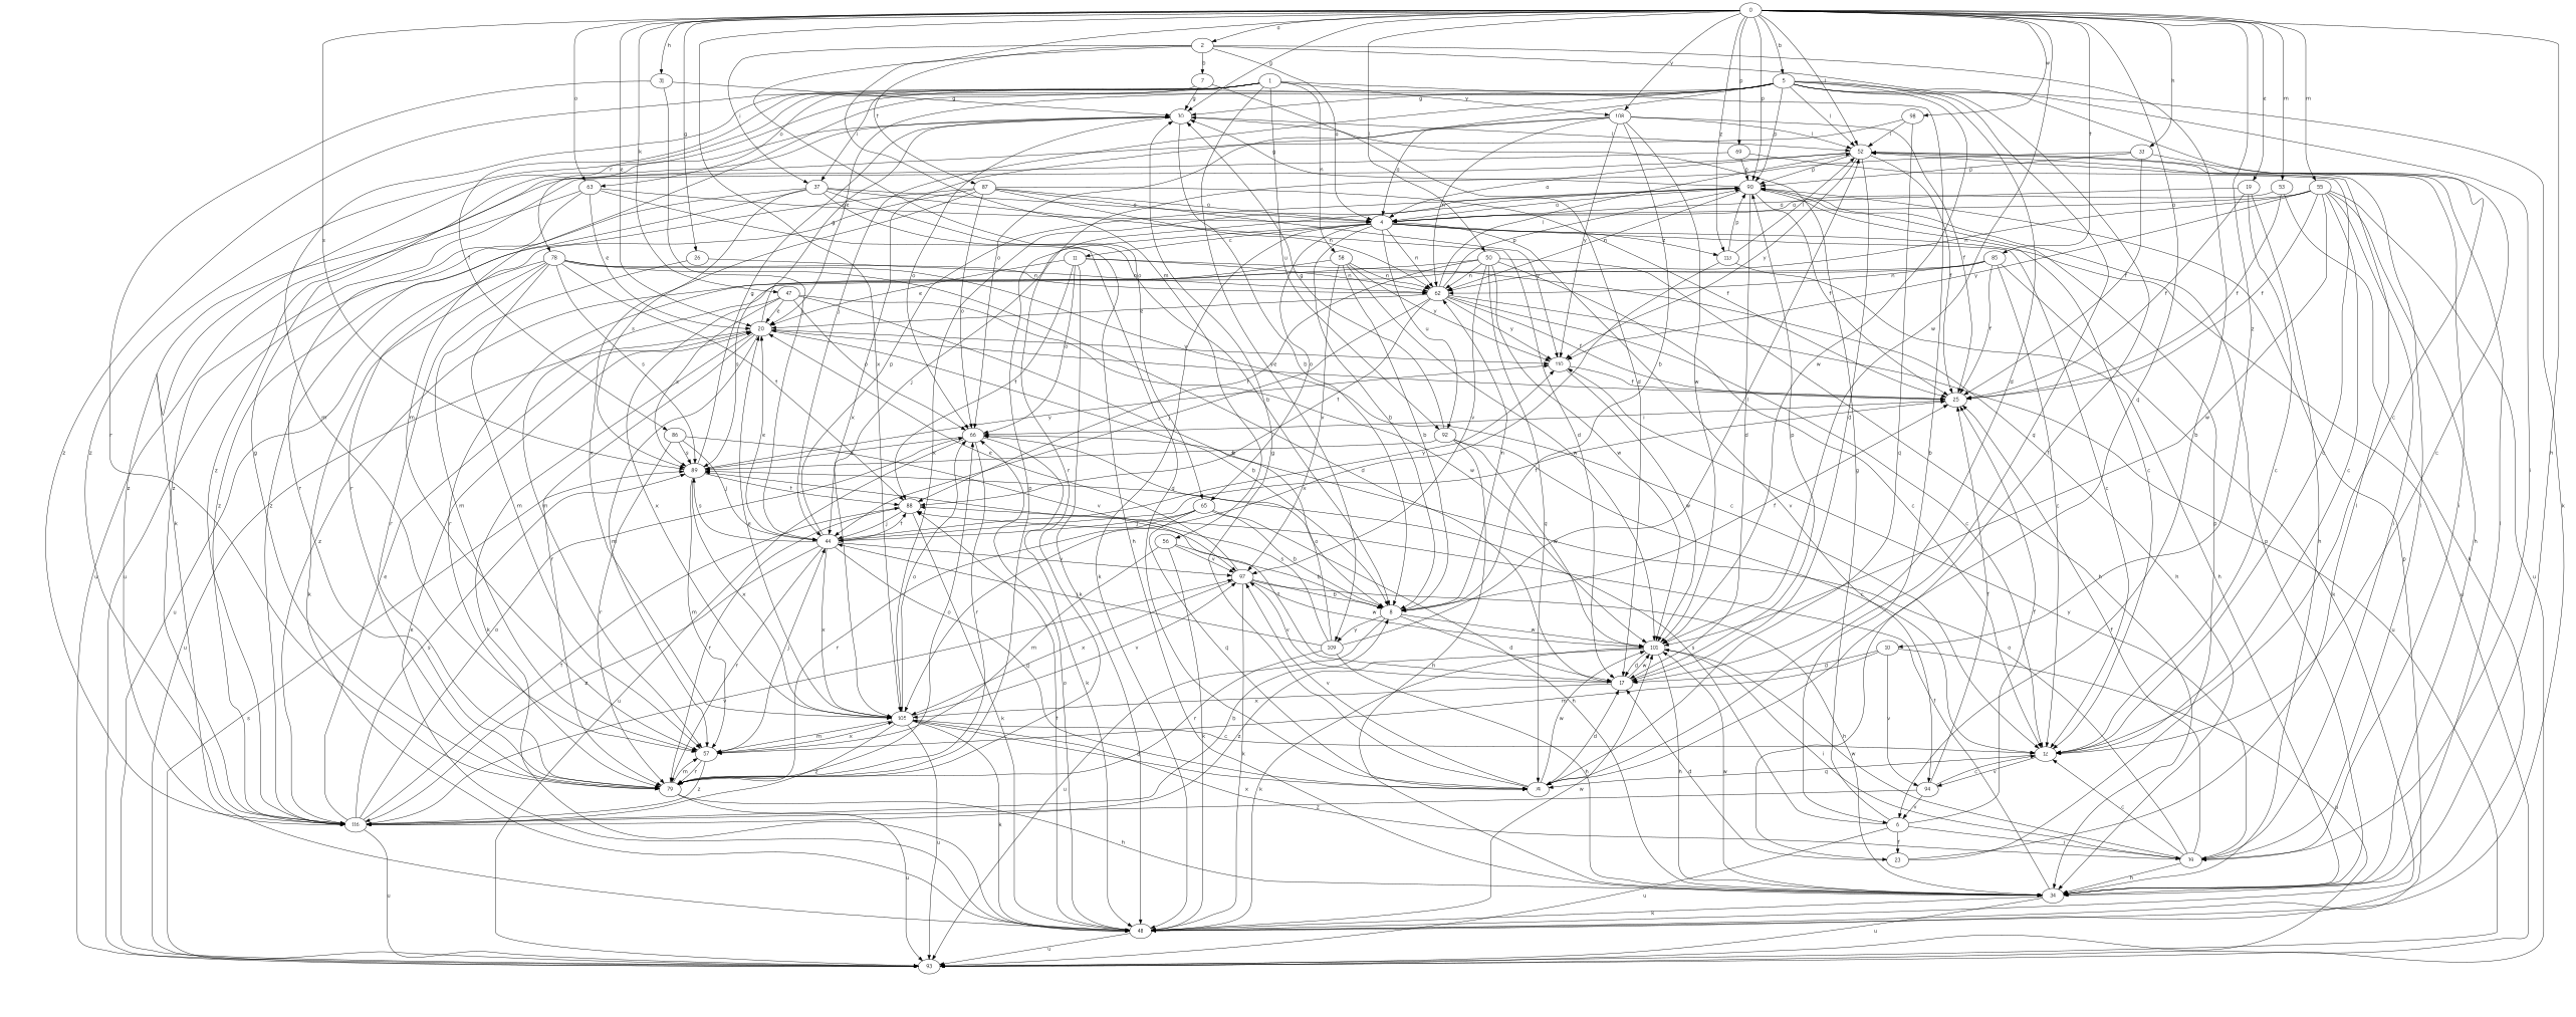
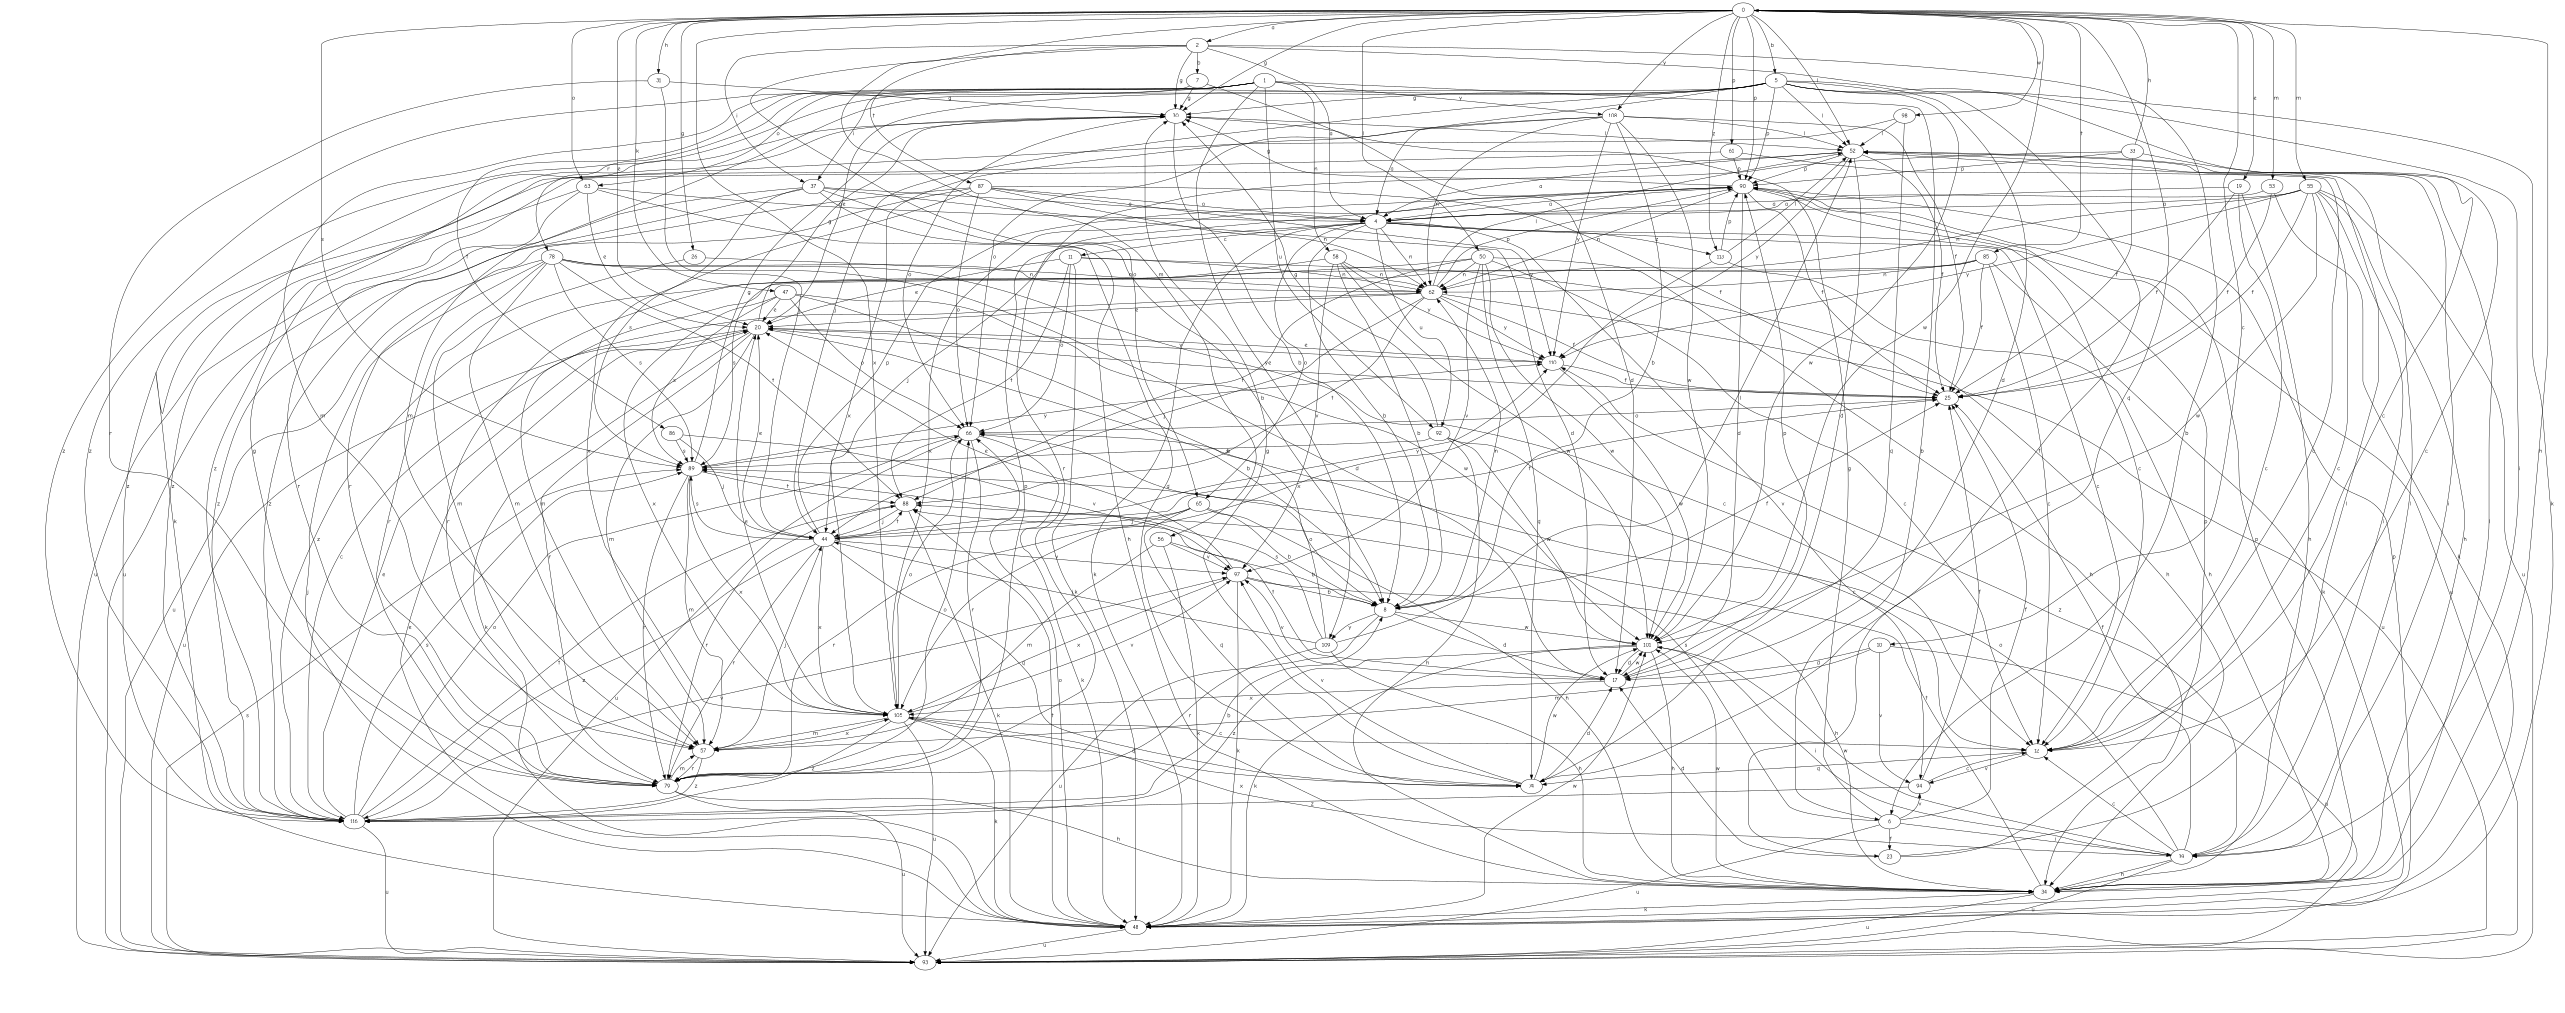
  strict digraph {
    fontname="Comic Neue"
    node [fontname="Comic Neue"]
    edge [fontname="Comic Neue"]
    0
    2
    5
    10
    19
    20
    26
    30
    31
    33
    34
    47
    50
    52
    53
    55
    56
    63
-   69
+   69 [label=61]
    n20 [label=90]
    74
    n22 [label=89]
    85
    98
    101
    105
    108
    113
    6
    37
    4
    7
    23
    65
    87
    57
    12
    44
    48
    17
    39
    66
    116
    93
    94
    25
    8
    79
    110
    62
    88
    97
    1
    58
    78
    86
    92
    109
    11
    0 -> 2 [label=a]
    0 -> 5 [label=b]
-   0 -> 10 [label=z]
+   0 -> 10 [label=c]
    0 -> 19 [label=e]
    0 -> 20 [label=e]
    0 -> 26 [label=g]
    0 -> 30 [label=g]
    0 -> 31 [label=h]
-   0 -> 33 [label=h]
+   33 -> 0 [label=h]
    0 -> 34 [label=h]
    0 -> 47 [label=k]
    0 -> 50 [label=l]
    0 -> 52 [label=l]
    0 -> 53 [label=m]
    0 -> 55 [label=m]
    0 -> 56 [label=m]
    0 -> 63 [label=o]
    0 -> 69 [label=p]
    0 -> n20 [label=p]
    0 -> 74 [label=q]
    0 -> n22 [label=s]
    0 -> 85 [label=t]
    0 -> 98 [label=w]
    0 -> 101 [label=w]
    0 -> 105 [label=x]
    0 -> 108 [label=y]
    0 -> 113 [label=z]
+   2 -> 30 [label=g]
    2 -> 6 [label=b]
    2 -> 37 [label=i]
    2 -> 4 [label=a]
    2 -> 7 [label=b]
    2 -> 23 [label=f]
    2 -> 65 [label=o]
    2 -> 87 [label=t]
    5 -> 20 [label=e]
    5 -> 30 [label=g]
    5 -> 52 [label=l]
    5 -> n20 [label=p]
-   5 -> 74 [label=q]
    5 -> 101 [label=w]
    5 -> 57 [label=m]
    5 -> 12 [label=c]
    5 -> 44 [label=j]
    5 -> 48 [label=k]
    5 -> 17 [label=d]
    5 -> 39 [label=i]
    5 -> 66 [label=o]
    5 -> 116 [label=z]
    10 -> 57 [label=m]
    10 -> 17 [label=d]
    10 -> 93 [label=u]
    10 -> 94 [label=v]
    19 -> 34 [label=h]
    19 -> 4 [label=a]
    19 -> 12 [label=c]
    19 -> 25 [label=f]
    20 -> 30 [label=g]
    20 -> 57 [label=m]
    20 -> 48 [label=k]
    20 -> 93 [label=u]
    20 -> 8 [label=b]
    20 -> 79 [label=r]
    20 -> 110 [label=y]
    26 -> 57 [label=m]
    26 -> 62 [label=n]
    30 -> 52 [label=l]
    30 -> 48 [label=k]
    30 -> 66 [label=o]
    30 -> 8 [label=b]
    31 -> 30 [label=g]
    31 -> 44 [label=j]
    31 -> 79 [label=r]
    33 -> n20 [label=p]
    33 -> 12 [label=c]
    33 -> 25 [label=f]
    33 -> 79 [label=r]
    34 -> 52 [label=l]
    34 -> n20 [label=p]
    34 -> 101 [label=w]
    34 -> 48 [label=k]
    34 -> 93 [label=u]
    34 -> 88 [label=t]
    47 -> 20 [label=e]
    47 -> n22 [label=s]
    47 -> 101 [label=w]
    47 -> 105 [label=x]
    47 -> 66 [label=o]
    47 -> 8 [label=b]
    50 -> 34 [label=h]
    50 -> 74 [label=q]
    50 -> 101 [label=w]
    50 -> 12 [label=c]
    50 -> 79 [label=r]
    50 -> 62 [label=n]
    50 -> 88 [label=t]
    50 -> 97 [label=v]
    52 -> n20 [label=p]
    52 -> 4 [label=a]
    52 -> 17 [label=d]
    52 -> 39 [label=i]
    52 -> 116 [label=z]
    52 -> 25 [label=f]
    52 -> 110 [label=y]
    53 -> 4 [label=a]
    53 -> 48 [label=k]
    53 -> 25 [label=f]
    55 -> 34 [label=h]
    55 -> 101 [label=w]
    55 -> 4 [label=a]
    55 -> 12 [label=c]
    55 -> 39 [label=i]
    55 -> 93 [label=u]
    55 -> 25 [label=f]
    55 -> 110 [label=y]
    55 -> 62 [label=n]
    56 -> 57 [label=m]
    56 -> 48 [label=k]
    56 -> 8 [label=b]
    56 -> 97 [label=v]
    63 -> 20 [label=e]
    63 -> 74 [label=q]
    63 -> 4 [label=a]
    63 -> 93 [label=u]
    63 -> 79 [label=r]
    69 -> n20 [label=p]
    69 -> 12 [label=c]
    69 -> 116 [label=z]
    n20 -> 30 [label=g]
    n20 -> 105 [label=x]
    n20 -> 4 [label=a]
    n20 -> 12 [label=c]
    n20 -> 17 [label=d]
    n20 -> 25 [label=f]
    n20 -> 62 [label=n]
    74 -> 30 [label=g]
    74 -> 101 [label=w]
    74 -> 17 [label=d]
    74 -> 97 [label=v]
    n22 -> 30 [label=g]
    n22 -> 105 [label=x]
    n22 -> 57 [label=m]
-   86 -> 79 [label=r]
+   n22 -> 79 [label=r]
    n22 -> 110 [label=y]
    n22 -> 88 [label=t]
    85 -> 57 [label=m]
    85 -> 12 [label=c]
    85 -> 48 [label=k]
    85 -> 116 [label=z]
    85 -> 25 [label=f]
    85 -> 62 [label=n]
    98 -> 52 [label=l]
    98 -> 74 [label=q]
    98 -> 116 [label=z]
    101 -> 34 [label=h]
    101 -> 48 [label=k]
    101 -> 17 [label=d]
    101 -> 39 [label=i]
    101 -> 116 [label=z]
    105 -> 20 [label=e]
    105 -> 74 [label=q]
    105 -> 57 [label=m]
    105 -> 12 [label=c]
    105 -> 48 [label=k]
    105 -> 66 [label=o]
    105 -> 116 [label=z]
    105 -> 93 [label=u]
    105 -> 97 [label=v]
    108 -> 52 [label=l]
    108 -> 101 [label=w]
    108 -> 105 [label=x]
    108 -> 4 [label=a]
    108 -> 25 [label=f]
    108 -> 8 [label=b]
    108 -> 110 [label=y]
    108 -> 62 [label=n]
    113 -> 34 [label=h]
    113 -> 52 [label=l]
    113 -> n20 [label=p]
    113 -> 105 [label=x]
    6 -> 30 [label=g]
    6 -> n22 [label=s]
    6 -> 23 [label=f]
    6 -> 39 [label=i]
    6 -> 93 [label=u]
-   94 -> 6 [label=v]
+   6 -> 94 [label=v]
    6 -> 25 [label=f]
    37 -> 34 [label=h]
    37 -> n22 [label=s]
    37 -> 4 [label=a]
    37 -> 17 [label=d]
    37 -> 116 [label=z]
    37 -> 93 [label=u]
    37 -> 8 [label=b]
    4 -> 113 [label=z]
    4 -> 65 [label=o]
    4 -> 12 [label=c]
    4 -> 44 [label=j]
    4 -> 48 [label=k]
    4 -> 93 [label=u]
    4 -> 94 [label=v]
    4 -> 8 [label=b]
    4 -> 62 [label=n]
    4 -> 92 [label=u]
    4 -> 11 [label=c]
    7 -> 30 [label=g]
    7 -> 17 [label=d]
    7 -> 116 [label=z]
    23 -> 52 [label=l]
    23 -> n20 [label=p]
    23 -> 17 [label=d]
    65 -> 34 [label=h]
    65 -> 74 [label=q]
    65 -> 44 [label=j]
    65 -> 8 [label=b]
    65 -> 79 [label=r]
    87 -> 105 [label=x]
    87 -> 4 [label=a]
    87 -> 66 [label=o]
    87 -> 116 [label=z]
    87 -> 25 [label=f]
    87 -> 79 [label=r]
    87 -> 110 [label=y]
    87 -> 62 [label=n]
    57 -> 105 [label=x]
    57 -> 44 [label=j]
    57 -> 116 [label=z]
    57 -> 79 [label=r]
    12 -> 74 [label=q]
    12 -> 94 [label=v]
    44 -> 20 [label=e]
    44 -> n20 [label=p]
    44 -> 74 [label=q]
    44 -> n22 [label=s]
    44 -> 105 [label=x]
    44 -> 116 [label=z]
    44 -> 25 [label=f]
    44 -> 79 [label=r]
    44 -> 110 [label=y]
    44 -> 88 [label=t]
    44 -> 97 [label=v]
    48 -> 20 [label=e]
    48 -> n20 [label=p]
    48 -> 101 [label=w]
    48 -> 66 [label=o]
    48 -> 93 [label=u]
    48 -> 88 [label=t]
    17 -> n20 [label=p]
    17 -> 101 [label=w]
    17 -> 105 [label=x]
    17 -> 88 [label=t]
    17 -> 97 [label=v]
    39 -> 34 [label=h]
    39 -> 52 [label=l]
    39 -> 101 [label=w]
    39 -> 105 [label=x]
    39 -> 12 [label=c]
    39 -> 66 [label=o]
+   39 -> 93 [label=u]
    39 -> 25 [label=f]
-   39 -> 110 [label=y]
+   39 -> 110 [label=z]
    66 -> n22 [label=s]
    66 -> 48 [label=k]
    66 -> 93 [label=u]
    66 -> 79 [label=r]
    116 -> 20 [label=e]
    116 -> n22 [label=s]
    116 -> 66 [label=o]
    116 -> 93 [label=u]
    116 -> 8 [label=b]
    116 -> 88 [label=t]
    116 -> 97 [label=v]
    93 -> n22 [label=s]
    94 -> 12 [label=c]
    94 -> 116 [label=z]
    94 -> 25 [label=f]
    25 -> 20 [label=e]
-   25 -> 66 [label=i]
+   25 -> 66 [label=o]
    8 -> 101 [label=w]
    8 -> 17 [label=d]
    8 -> 93 [label=u]
    8 -> 25 [label=f]
    8 -> 62 [label=n]
    8 -> 109 [label=y]
    79 -> 30 [label=g]
    79 -> 34 [label=h]
    79 -> n20 [label=p]
    79 -> 57 [label=m]
    79 -> 66 [label=o]
    79 -> 93 [label=u]
+   110 -> 20 [label=e]
    110 -> 101 [label=w]
    110 -> 25 [label=f]
    62 -> 20 [label=e]
    62 -> 52 [label=l]
    62 -> n20 [label=p]
-   62 -> 12 [label=c]
+   62 -> 116 [label=c]
    62 -> 44 [label=j]
    62 -> 93 [label=u]
    62 -> 25 [label=f]
    62 -> 110 [label=y]
    62 -> 88 [label=t]
    88 -> 44 [label=j]
    88 -> 48 [label=k]
    88 -> 79 [label=r]
    97 -> 20 [label=e]
    97 -> 34 [label=h]
-   97 -> 101 [label=w]
    97 -> 105 [label=x]
    97 -> 48 [label=k]
    97 -> 8 [label=b]
    1 -> 63 [label=o]
    1 -> 108 [label=y]
    1 -> 6 [label=b]
    1 -> 37 [label=i]
    1 -> 57 [label=m]
    1 -> 58 [label=n]
    1 -> 78 [label=r]
    1 -> 86 [label=t]
    1 -> 92 [label=u]
    1 -> 109 [label=y]
    58 -> n22 [label=s]
    58 -> 101 [label=w]
    58 -> 8 [label=b]
    58 -> 110 [label=y]
    58 -> 62 [label=n]
    58 -> 97 [label=v]
    78 -> n22 [label=s]
    78 -> 57 [label=m]
    78 -> 12 [label=c]
-   78 -> 48 [label=k]
+   78 -> 48 [label=j]
    78 -> 17 [label=d]
    78 -> 93 [label=u]
    78 -> 79 [label=r]
    78 -> 62 [label=n]
    78 -> 88 [label=t]
    86 -> n22 [label=s]
    86 -> 44 [label=j]
    86 -> 97 [label=v]
    92 -> 30 [label=g]
    92 -> 34 [label=h]
    92 -> n22 [label=s]
    92 -> 101 [label=w]
    92 -> 12 [label=c]
    109 -> 34 [label=h]
    109 -> 52 [label=l]
    109 -> n22 [label=s]
    109 -> 44 [label=j]
    109 -> 66 [label=o]
    109 -> 79 [label=r]
    11 -> 20 [label=e]
    11 -> 34 [label=h]
    11 -> 48 [label=k]
    11 -> 66 [label=o]
    11 -> 62 [label=n]
    11 -> 88 [label=t]
  }
